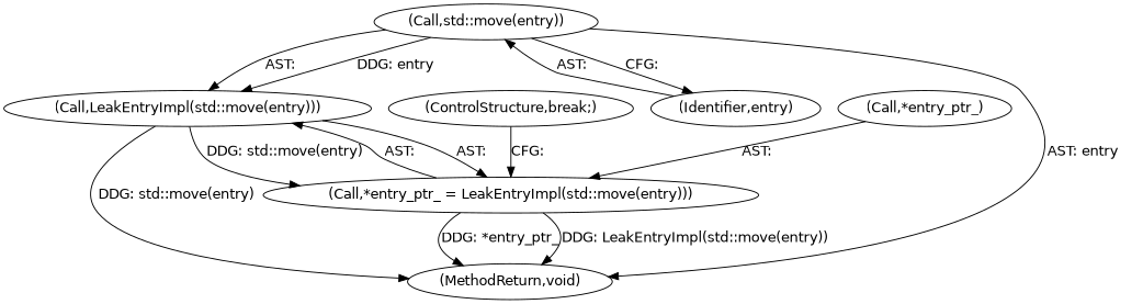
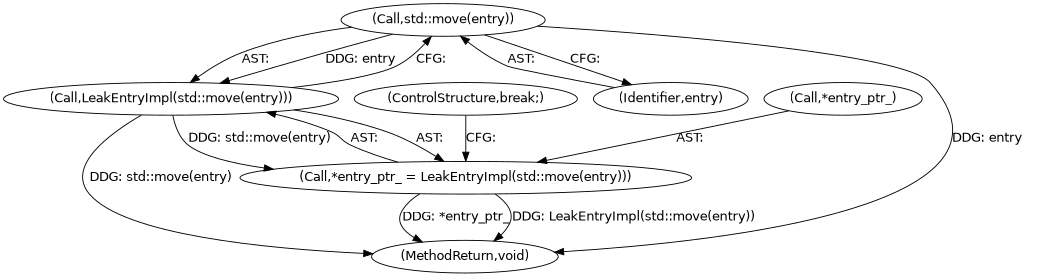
  digraph {
    fontname="DejaVu Sans"
    node [fontname="DejaVu Sans"]
    edge [fontname="DejaVu Sans"]
    n1 [label="(Call,std::move(entry))"]
    n2 [label="(Call,LeakEntryImpl(std::move(entry)))"]
    n3 [label="(MethodReturn,void)"]
    n4 [label="(Identifier,entry)"]
    n5 [label="(Call,*entry_ptr_ = LeakEntryImpl(std::move(entry)))"]
    n6 [label="(ControlStructure,break;)"]
    n7 [label="(Call,*entry_ptr_)"]
    n1 -> n2 [label="AST: "]
    n1 -> n2 [label="DDG: entry"]
-   n1 -> n3 [label="AST: entry"]
+   n1 -> n3 [label="DDG: entry"]
    n1 -> n4 [label="CFG: "]
+   n2 -> n1 [label="CFG: "]
    n2 -> n3 [label="DDG: std::move(entry)"]
    n2 -> n5 [label="AST: "]
    n2 -> n5 [label="DDG: std::move(entry)"]
    n4 -> n1 [label="AST: "]
    n5 -> n2 [label="AST: "]
    n5 -> n3 [label="DDG: *entry_ptr_"]
    n5 -> n3 [label="DDG: LeakEntryImpl(std::move(entry))"]
    n6 -> n5 [label="CFG: "]
    n7 -> n5 [label="AST: "]
  }
